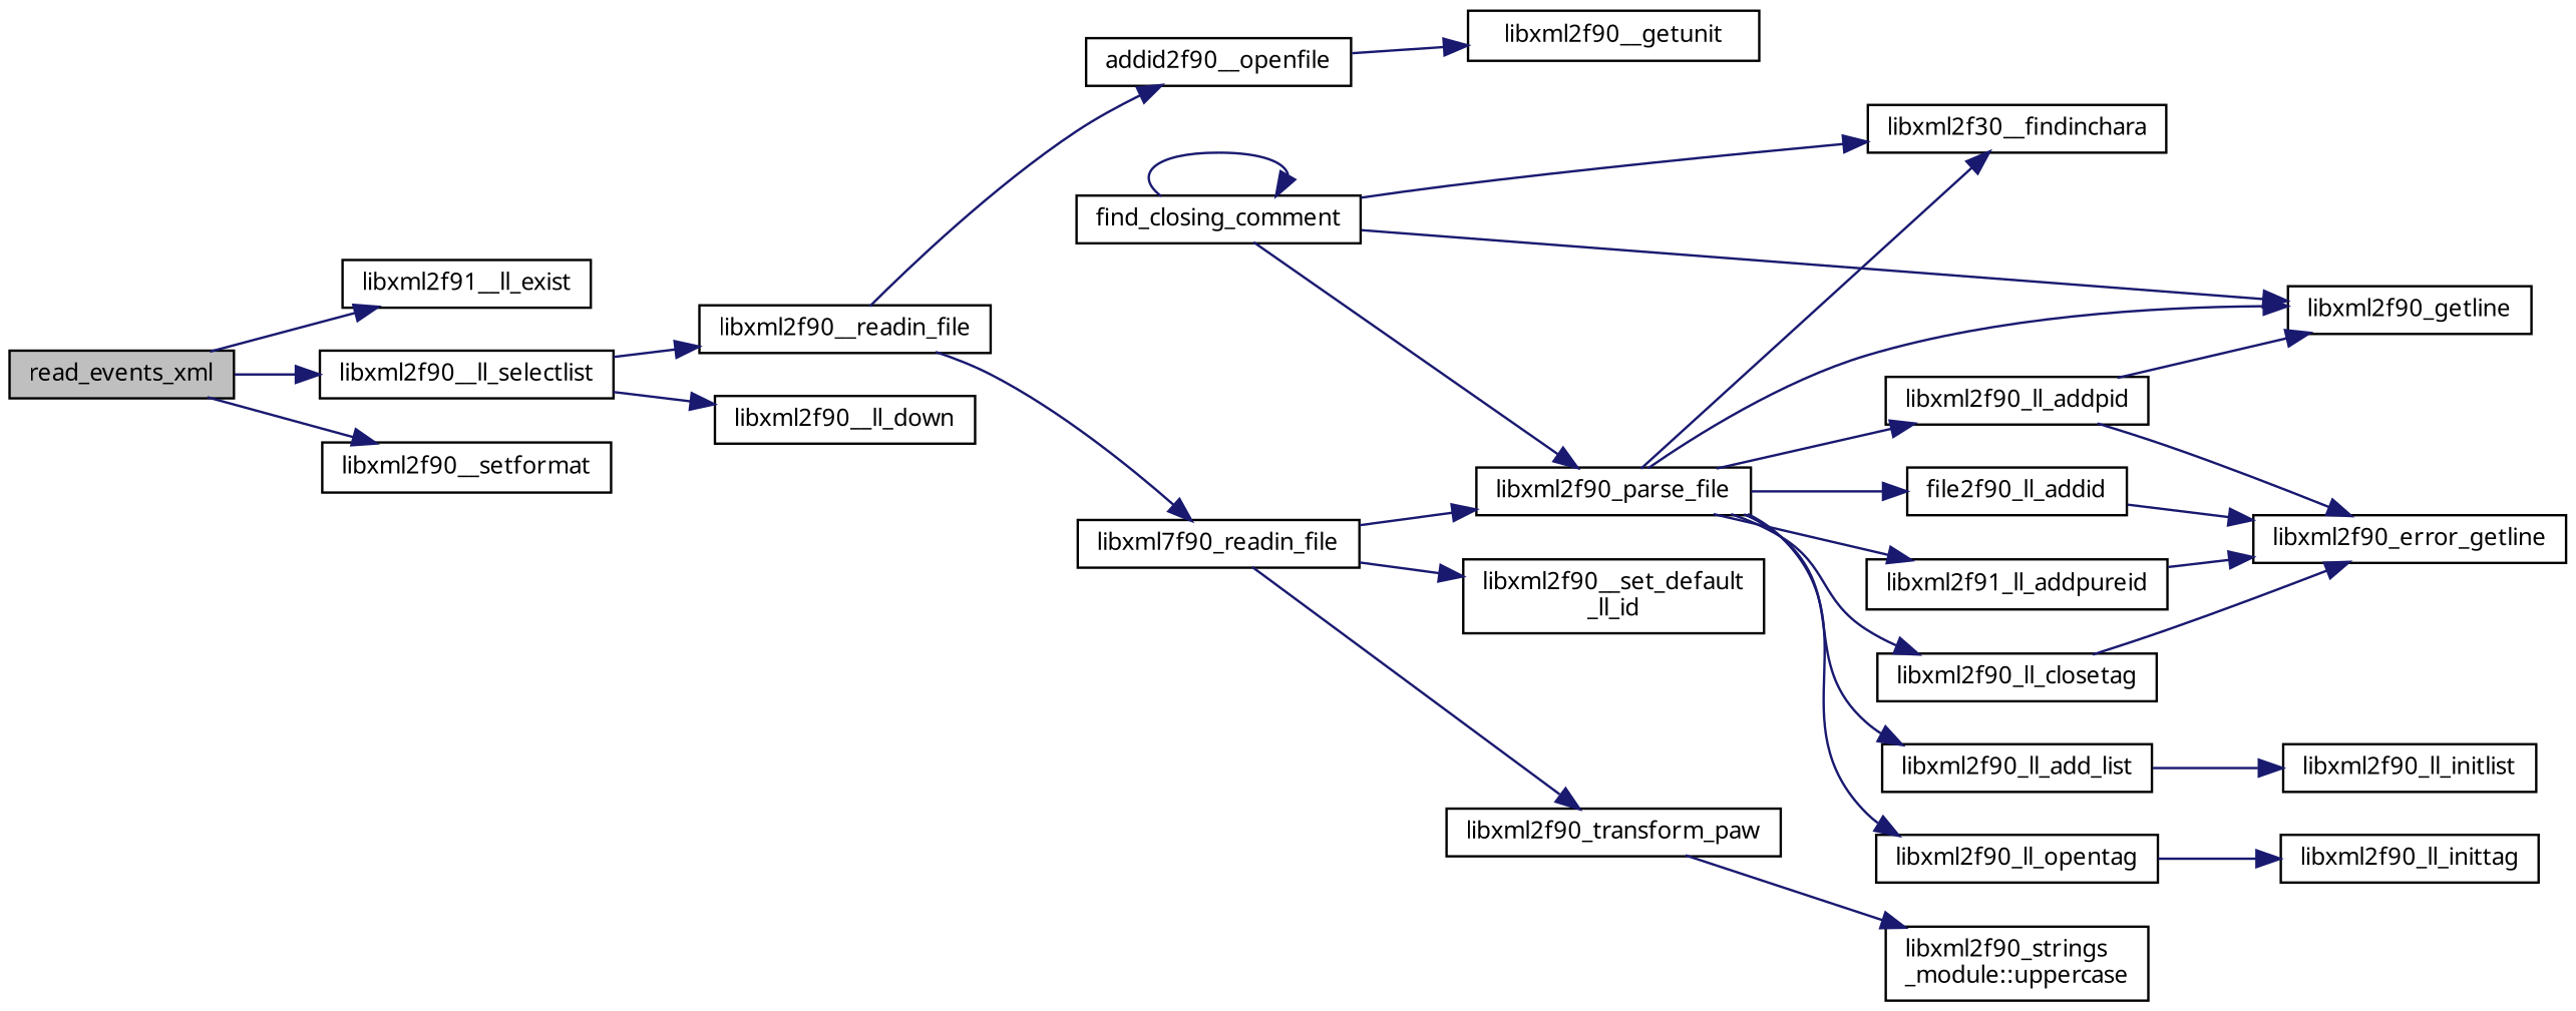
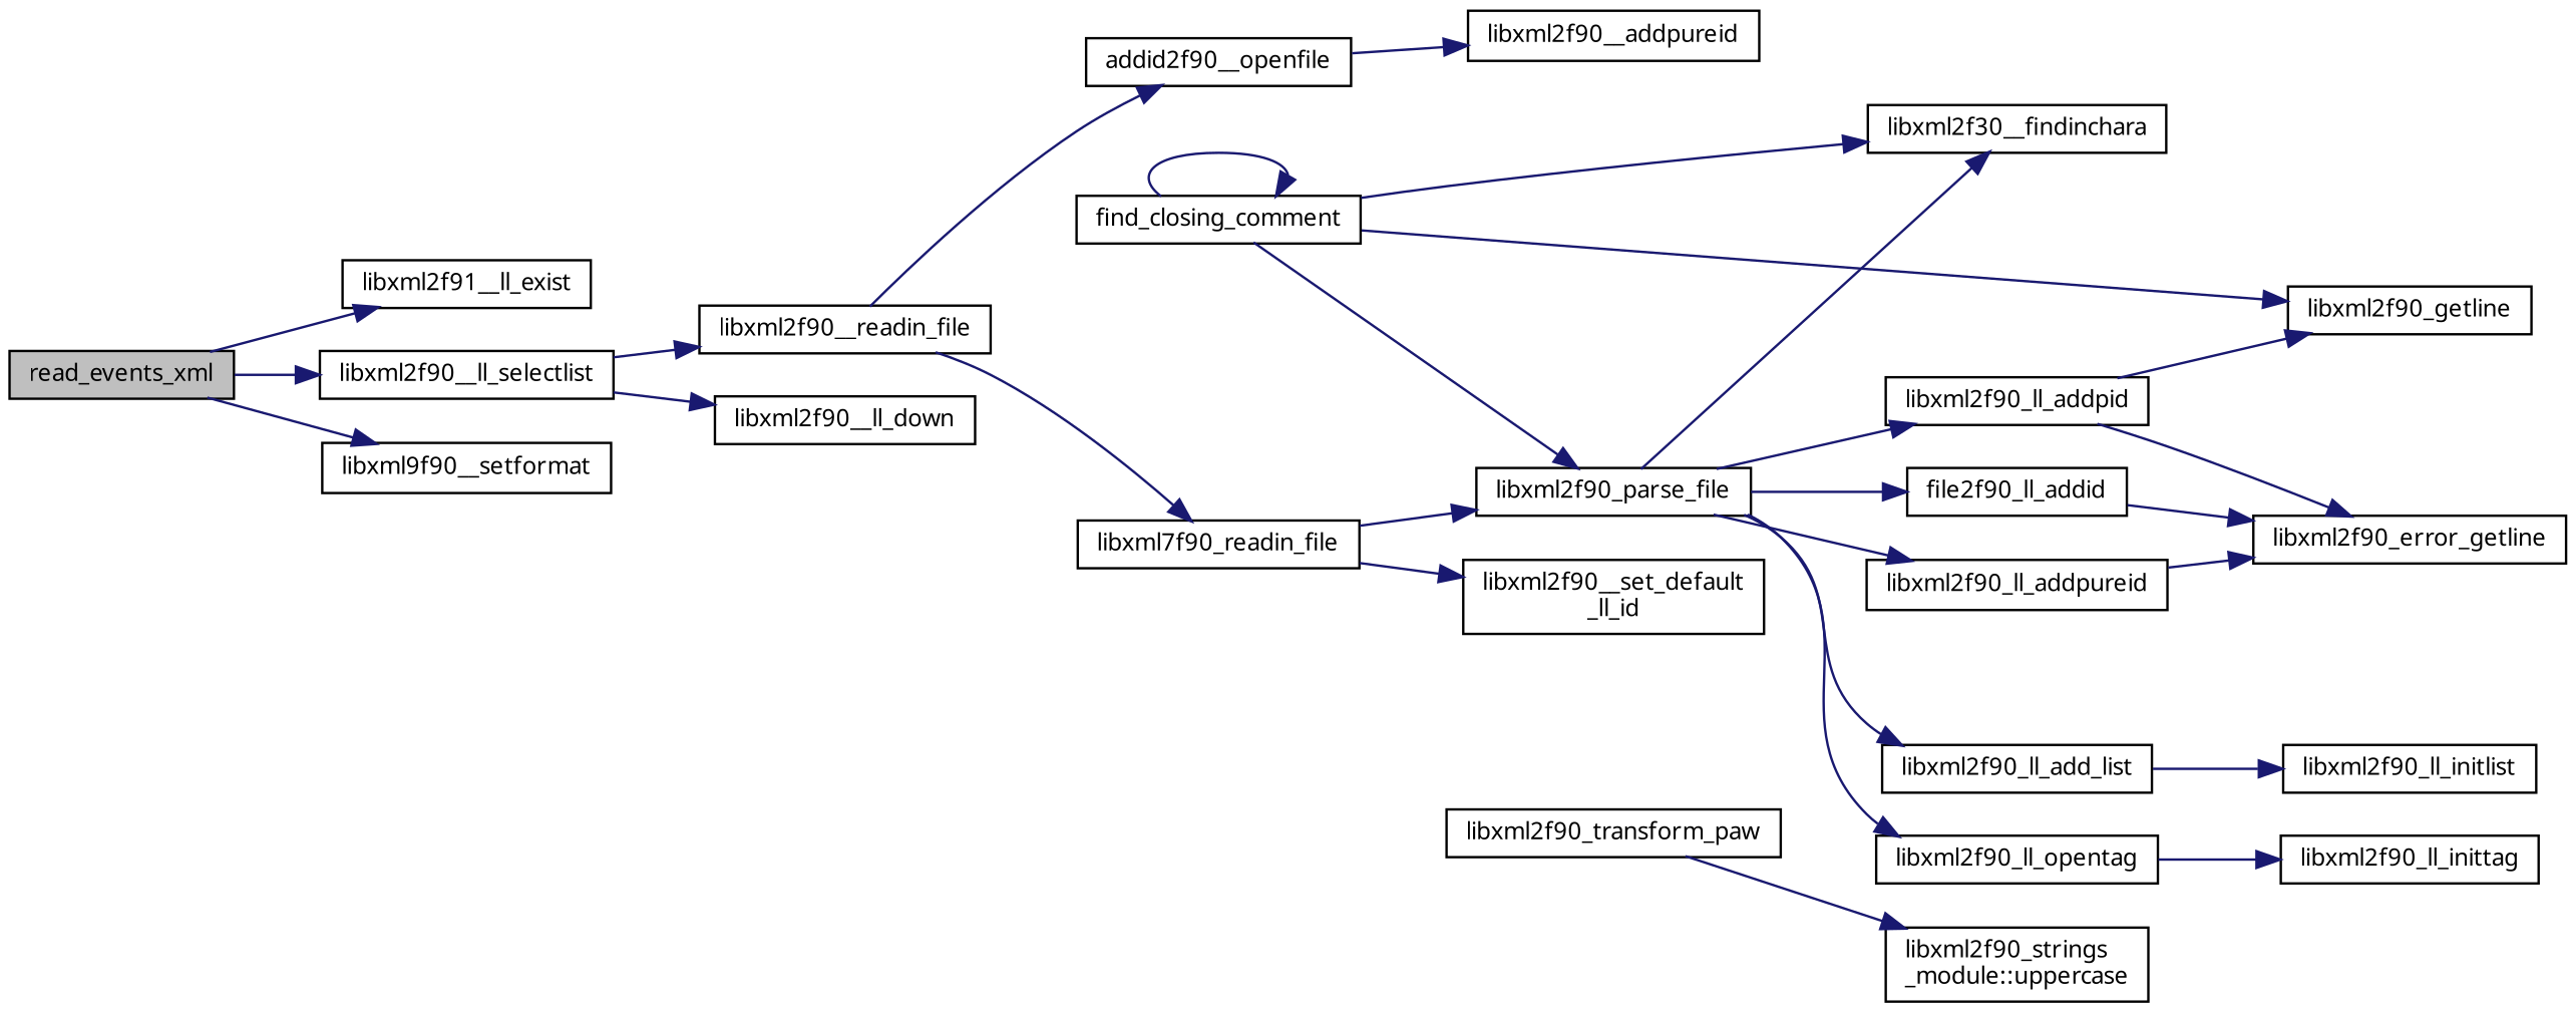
  digraph {
    fontname="Noto Sans"
    rankdir=LR
    node [color=black fillcolor=white fontname="Noto Sans" fontsize=10 shape=record style=filled]
    edge [color=midnightblue fontname="Noto Sans" fontsize=10 labelfontname=Helvetica labelfontsize=10 style=solid]
    n1 [fillcolor=grey75 fontcolor=black height=0.2 label=read_events_xml width=0.4]
    n2 [height=0.2 label=libxml2f91__ll_exist width=0.4]
    n3 [height=0.2 label=libxml2f90__ll_selectlist width=0.4]
-   n4 [height=0.2 label=libxml2f90__setformat width=0.4]
+   n4 [height=0.2 label=libxml9f90__setformat width=0.4]
    n5 [height=0.2 label=libxml2f90__readin_file width=0.4]
    n6 [height=0.2 label=libxml2f90__ll_down width=0.4]
    n7 [height=0.2 label=addid2f90__openfile width=0.4]
    n8 [height=0.2 label=libxml7f90_readin_file width=0.4]
-   n9 [height=0.2 label=libxml2f90__getunit width=0.4]
+   n9 [height=0.2 label=libxml2f90__addpureid width=0.4]
    n10 [height=0.2 label="libxml2f90__set_default\l_ll_id" width=0.4]
    n11 [height=0.2 label=libxml2f90_parse_file width=0.4]
    n12 [height=0.2 label=libxml2f90_transform_paw width=0.4]
    n13 [height=0.2 label=libxml2f30__findinchara width=0.4]
    n14 [height=0.2 label=libxml2f90_getline width=0.4]
    n15 [height=0.2 label=libxml2f90_ll_add_list width=0.4]
    n16 [height=0.2 label=file2f90_ll_addid width=0.4]
    n17 [height=0.2 label=libxml2f90_ll_addpid width=0.4]
-   n18 [height=0.2 label=libxml2f91_ll_addpureid width=0.4]
-   n19 [height=0.2 label=libxml2f90_ll_closetag width=0.4]
+   n18 [height=0.2 label=libxml2f90_ll_addpureid width=0.4]
    n20 [height=0.2 label=libxml2f90_ll_opentag width=0.4]
    n21 [height=0.2 label="libxml2f90_strings\l_module::uppercase" width=0.4]
    n22 [height=0.2 label=find_closing_comment width=0.4]
    n23 [height=0.2 label=libxml2f90_ll_initlist width=0.4]
    n24 [height=0.2 label=libxml2f90_error_getline width=0.4]
    n25 [height=0.2 label=libxml2f90_ll_inittag width=0.4]
    n1 -> n2
    n1 -> n3
    n1 -> n4
    n3 -> n5
    n3 -> n6
    n5 -> n7
    n5 -> n8
    n7 -> n9
    n8 -> n10
    n8 -> n11
-   n8 -> n12
    n11 -> n13
-   n11 -> n14
    n11 -> n15
    n11 -> n16
    n11 -> n17
    n11 -> n18
-   n11 -> n19
    n11 -> n20
    n12 -> n21
    n15 -> n23
    n16 -> n24
    n17 -> n14
    n17 -> n24
    n18 -> n24
-   n19 -> n24
    n20 -> n25
    n22 -> n11
    n22 -> n13
    n22 -> n14
    n22 -> n22
  }
